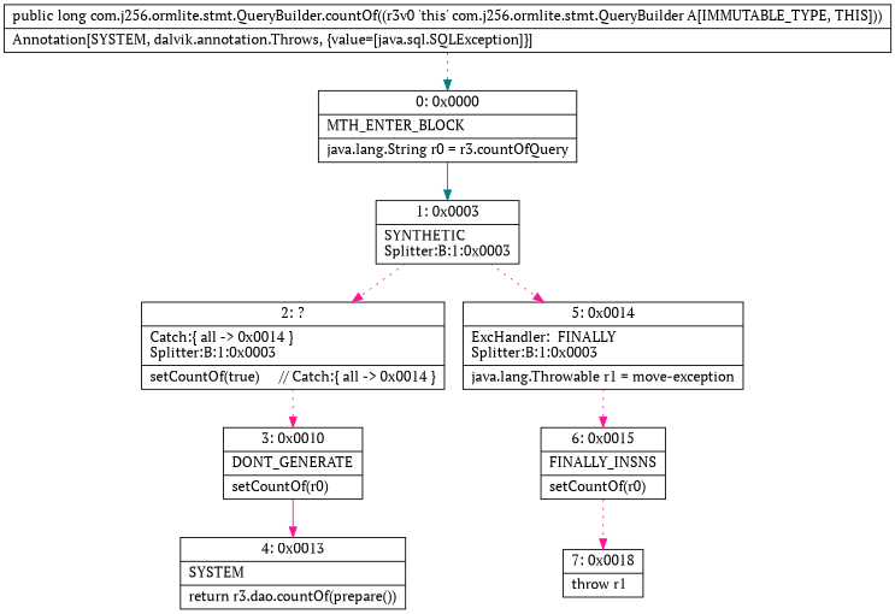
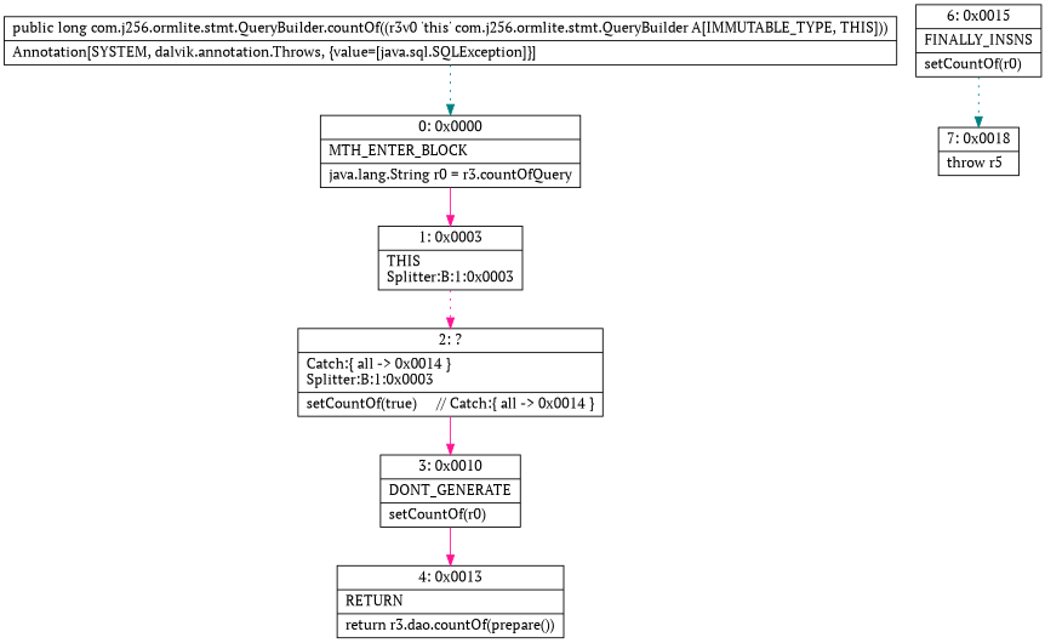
  digraph {
    fontname="PT Serif"
    node [fontname="PT Serif" shape=record]
    edge [color=deeppink fontname="PT Serif" style=dotted]
    n1 [label="{0\:\ 0x0000|MTH_ENTER_BLOCK\l|java.lang.String r0 = r3.countOfQuery\l}"]
-   n2 [label="{1\:\ 0x0003|SYNTHETIC\lSplitter:B:1:0x0003\l}"]
+   n2 [label="{1\:\ 0x0003|THIS\lSplitter:B:1:0x0003\l}"]
    n3 [label="{2\:\ ?|Catch:\{ all \-\> 0x0014 \}\lSplitter:B:1:0x0003\l|setCountOf(true)     \/\/ Catch:\{ all \-\> 0x0014 \}\l}"]
-   n4 [label="{5\:\ 0x0014|ExcHandler:  FINALLY\lSplitter:B:1:0x0003\l|java.lang.Throwable r1 = move\-exception\l}"]
    n5 [label="{3\:\ 0x0010|DONT_GENERATE\l|setCountOf(r0)\l}"]
    n6 [label="{6\:\ 0x0015|FINALLY_INSNS\l|setCountOf(r0)\l}"]
-   n7 [label="{4\:\ 0x0013|SYSTEM\l|return r3.dao.countOf(prepare())\l}"]
-   n8 [label="{7\:\ 0x0018|throw r1\l}"]
+   n7 [label="{4\:\ 0x0013|RETURN\l|return r3.dao.countOf(prepare())\l}"]
+   n8 [label="{7\:\ 0x0018|throw r5\l}"]
    n9 [label="{public long com.j256.ormlite.stmt.QueryBuilder.countOf((r3v0 'this' com.j256.ormlite.stmt.QueryBuilder A[IMMUTABLE_TYPE, THIS]))  | Annotation[SYSTEM, dalvik.annotation.Throws, \{value=[java.sql.SQLException]\}]\l}"]
-   n1 -> n2 [color=teal style=solid]
+   n1 -> n2 [style=solid]
    n2 -> n3
-   n2 -> n4
-   n3 -> n5
-   n4 -> n6
+   n3 -> n5 [style=solid]
    n5 -> n7 [style=solid]
-   n6 -> n8
+   n6 -> n8 [color=teal]
    n9 -> n1 [color=teal]
  }
